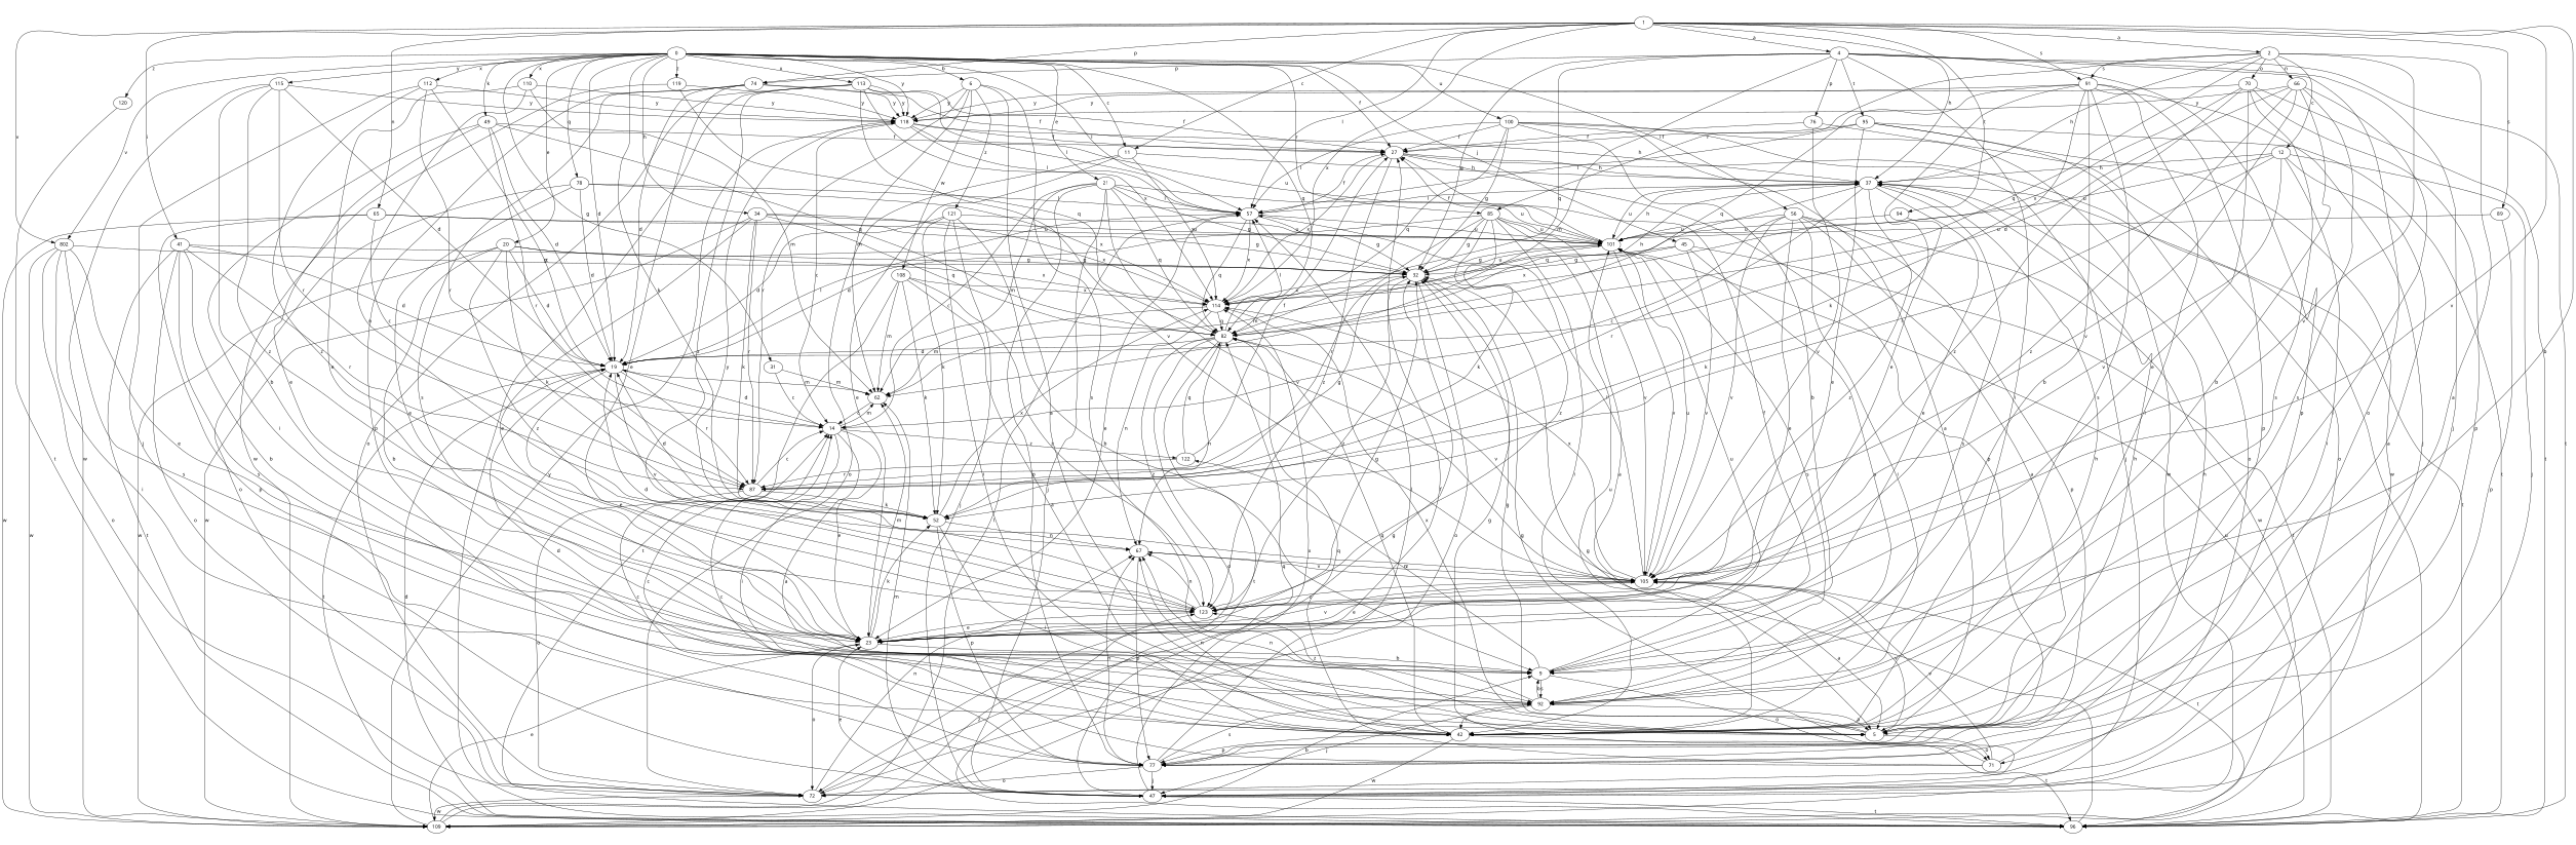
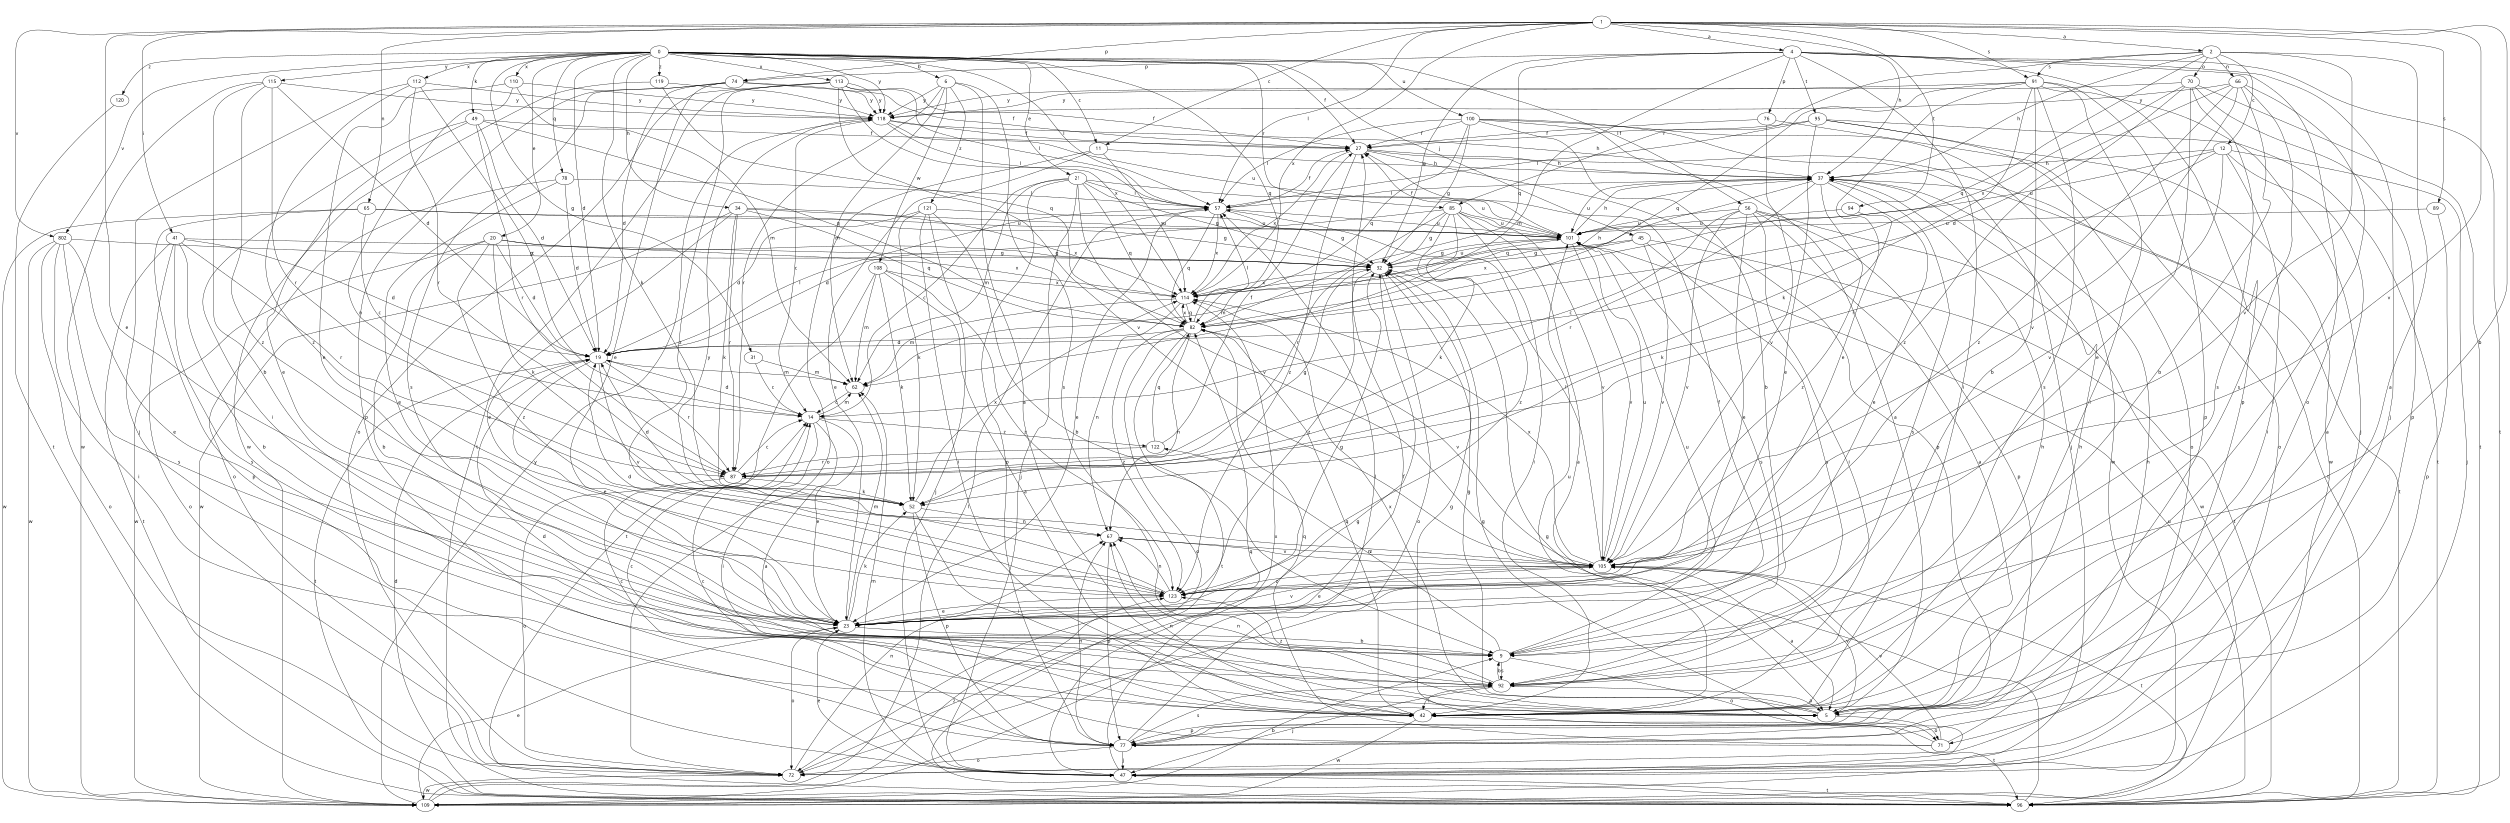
  strict digraph {
    fontname="Noto Sans"
    node [fontname="Noto Sans"]
    edge [fontname="Noto Sans"]
    0
    6
    11
    19
    20
    21
    27
    31
    34
    45
    49
    52
    56
    57
    78
    82
    85
    100
    n19 [label=802]
    110
    112
    113
    115
    118
    119
    120
    5
    62
    87
    92
    108
    121
    23
    37
    114
    72
    105
    96
    9
    32
    109
    123
    47
    77
    101
    14
    42
    67
    1
    2
    4
    41
    65
    74
    89
    91
    94
    12
    66
    70
    71
    76
    95
    122
    0 -> 6 [label=b]
    0 -> 11 [label=c]
    0 -> 19 [label=d]
    0 -> 20 [label=e]
    0 -> 21 [label=e]
    0 -> 27 [label=f]
    0 -> 31 [label=g]
    0 -> 34 [label=h]
    0 -> 45 [label=j]
    0 -> 49 [label=k]
    0 -> 52 [label=k]
    0 -> 56 [label=l]
    0 -> 57 [label=l]
    0 -> 78 [label=q]
    0 -> 82 [label=q]
    0 -> 85 [label=r]
    0 -> 100 [label=u]
    0 -> n19 [label=v]
    0 -> 110 [label=x]
    0 -> 112 [label=x]
    0 -> 113 [label=x]
    0 -> 115 [label=y]
    0 -> 118 [label=y]
    0 -> 119 [label=z]
    0 -> 120 [label=z]
    6 -> 118 [label=y]
    6 -> 5 [label=a]
    6 -> 62 [label=m]
    6 -> 87 [label=r]
    6 -> 92 [label=s]
    6 -> 108 [label=w]
    6 -> 121 [label=z]
    11 -> 23 [label=e]
    11 -> 37 [label=h]
    11 -> 114 [label=x]
    11 -> 72 [label=o]
    19 -> 57 [label=l]
    19 -> 62 [label=m]
    19 -> 87 [label=r]
    19 -> 23 [label=e]
    19 -> 105 [label=v]
    19 -> 96 [label=t]
    20 -> 19 [label=d]
    20 -> 52 [label=k]
    20 -> 114 [label=x]
    20 -> 9 [label=b]
    20 -> 32 [label=g]
    20 -> 109 [label=w]
    20 -> 123 [label=z]
    21 -> 57 [label=l]
    21 -> 82 [label=q]
    21 -> 62 [label=m]
    21 -> 105 [label=v]
    21 -> 32 [label=g]
    21 -> 47 [label=j]
    21 -> 77 [label=p]
    21 -> 101 [label=u]
    21 -> 14 [label=c]
    27 -> 37 [label=h]
    27 -> 114 [label=x]
    27 -> 96 [label=t]
    27 -> 123 [label=z]
    27 -> 77 [label=p]
    31 -> 62 [label=m]
    31 -> 14 [label=c]
    34 -> 52 [label=k]
    34 -> 82 [label=q]
    34 -> 87 [label=r]
    34 -> 23 [label=e]
    34 -> 114 [label=x]
    34 -> 109 [label=w]
    34 -> 101 [label=u]
    45 -> 92 [label=s]
    45 -> 114 [label=x]
    45 -> 105 [label=v]
    45 -> 96 [label=t]
    45 -> 32 [label=g]
    49 -> 19 [label=d]
    49 -> 27 [label=f]
    49 -> 82 [label=q]
    49 -> 87 [label=r]
    49 -> 23 [label=e]
    49 -> 42 [label=i]
    52 -> 19 [label=d]
    52 -> 114 [label=x]
    52 -> 77 [label=p]
    52 -> 42 [label=i]
    52 -> 67 [label=n]
    56 -> 5 [label=a]
    56 -> 23 [label=e]
    56 -> 105 [label=v]
    56 -> 109 [label=w]
    56 -> 77 [label=p]
    56 -> 101 [label=u]
    56 -> 14 [label=c]
    56 -> 42 [label=i]
    57 -> 27 [label=f]
    57 -> 82 [label=q]
    57 -> 23 [label=e]
    57 -> 114 [label=x]
    57 -> 32 [label=g]
    57 -> 101 [label=u]
    78 -> 19 [label=d]
    78 -> 57 [label=l]
    78 -> 23 [label=e]
    78 -> 72 [label=o]
    82 -> 19 [label=d]
    82 -> 57 [label=l]
-   78 -> 114 [label=x]
+   82 -> 114 [label=x]
    82 -> 72 [label=o]
    82 -> 105 [label=v]
    82 -> 96 [label=t]
    82 -> 123 [label=z]
    82 -> 67 [label=n]
    85 -> 19 [label=d]
    85 -> 52 [label=k]
    85 -> 5 [label=a]
    85 -> 87 [label=r]
    85 -> 105 [label=v]
    85 -> 32 [label=g]
    85 -> 123 [label=z]
    85 -> 101 [label=u]
    85 -> 42 [label=i]
    100 -> 27 [label=f]
    100 -> 57 [label=l]
    100 -> 82 [label=q]
    100 -> 5 [label=a]
    100 -> 9 [label=b]
    100 -> 32 [label=g]
    100 -> 109 [label=w]
    100 -> 47 [label=j]
    n19 -> 92 [label=s]
    n19 -> 23 [label=e]
    n19 -> 72 [label=o]
    n19 -> 32 [label=g]
    n19 -> 109 [label=w]
    n19 -> 42 [label=i]
    110 -> 118 [label=y]
    110 -> 62 [label=m]
    110 -> 23 [label=e]
    110 -> 67 [label=n]
    112 -> 118 [label=y]
    112 -> 87 [label=r]
    112 -> 123 [label=z]
    112 -> 47 [label=j]
    112 -> 14 [label=c]
    113 -> 27 [label=f]
    113 -> 57 [label=l]
    113 -> 118 [label=y]
    113 -> 114 [label=x]
    113 -> 72 [label=o]
    113 -> 105 [label=v]
    113 -> 96 [label=t]
    113 -> 123 [label=z]
    115 -> 19 [label=d]
    115 -> 118 [label=y]
    115 -> 87 [label=r]
    115 -> 9 [label=b]
    115 -> 109 [label=w]
    115 -> 123 [label=z]
    118 -> 27 [label=f]
    118 -> 57 [label=l]
    118 -> 37 [label=h]
    118 -> 101 [label=u]
    118 -> 14 [label=c]
    119 -> 82 [label=q]
    119 -> 118 [label=y]
    119 -> 109 [label=w]
    120 -> 96 [label=t]
    5 -> 19 [label=d]
    5 -> 37 [label=h]
    5 -> 114 [label=x]
    5 -> 105 [label=v]
    5 -> 32 [label=g]
    5 -> 67 [label=n]
    5 -> 71 [label=o]
    62 -> 14 [label=c]
    87 -> 52 [label=k]
    87 -> 72 [label=o]
    87 -> 32 [label=g]
    87 -> 14 [label=c]
    92 -> 5 [label=a]
    92 -> 9 [label=b]
    92 -> 123 [label=z]
    92 -> 47 [label=j]
    92 -> 42 [label=i]
    108 -> 52 [label=k]
    108 -> 5 [label=a]
    108 -> 62 [label=m]
    108 -> 114 [label=x]
    108 -> 96 [label=t]
    108 -> 123 [label=z]
    121 -> 19 [label=d]
    121 -> 52 [label=k]
    121 -> 9 [label=b]
    121 -> 47 [label=j]
    121 -> 101 [label=u]
    121 -> 42 [label=i]
    23 -> 52 [label=k]
    23 -> 62 [label=m]
    23 -> 72 [label=o]
    23 -> 105 [label=v]
    23 -> 9 [label=b]
    23 -> 32 [label=g]
    37 -> 57 [label=l]
    37 -> 82 [label=q]
    37 -> 87 [label=r]
    37 -> 92 [label=s]
    37 -> 23 [label=e]
    37 -> 96 [label=t]
    37 -> 123 [label=z]
    37 -> 101 [label=u]
    114 -> 82 [label=q]
    114 -> 62 [label=m]
    114 -> 37 [label=h]
    114 -> 67 [label=n]
    72 -> 32 [label=g]
    72 -> 109 [label=w]
    72 -> 67 [label=n]
    105 -> 57 [label=l]
    105 -> 5 [label=a]
    105 -> 23 [label=e]
    105 -> 114 [label=x]
    105 -> 96 [label=t]
    105 -> 123 [label=z]
    105 -> 101 [label=u]
    105 -> 67 [label=n]
    96 -> 19 [label=d]
    96 -> 32 [label=g]
    96 -> 101 [label=u]
    9 -> 27 [label=f]
    9 -> 92 [label=s]
    9 -> 101 [label=u]
    9 -> 71 [label=o]
    9 -> 122 [label=z]
    32 -> 114 [label=x]
    32 -> 72 [label=o]
    32 -> 123 [label=z]
    32 -> 101 [label=u]
    109 -> 27 [label=f]
    109 -> 57 [label=l]
    109 -> 118 [label=y]
    109 -> 23 [label=e]
    109 -> 9 [label=b]
    109 -> 123 [label=z]
    123 -> 19 [label=d]
    123 -> 118 [label=y]
    123 -> 23 [label=e]
    123 -> 67 [label=n]
    47 -> 82 [label=q]
    47 -> 62 [label=m]
    47 -> 23 [label=e]
    47 -> 114 [label=x]
    47 -> 96 [label=t]
    47 -> 32 [label=g]
    77 -> 57 [label=l]
    77 -> 92 [label=s]
    77 -> 72 [label=o]
    77 -> 47 [label=j]
    77 -> 14 [label=c]
    77 -> 67 [label=n]
    101 -> 27 [label=f]
    101 -> 62 [label=m]
    101 -> 92 [label=s]
    101 -> 37 [label=h]
    101 -> 105 [label=v]
    101 -> 32 [label=g]
    14 -> 19 [label=d]
    14 -> 5 [label=a]
    14 -> 62 [label=m]
    14 -> 23 [label=e]
    14 -> 42 [label=i]
    14 -> 122 [label=z]
    42 -> 82 [label=q]
    42 -> 37 [label=h]
    42 -> 96 [label=t]
    42 -> 109 [label=w]
    42 -> 77 [label=p]
    42 -> 101 [label=u]
    42 -> 14 [label=c]
    42 -> 67 [label=n]
    67 -> 105 [label=v]
    67 -> 77 [label=p]
    1 -> 11 [label=c]
    1 -> 57 [label=l]
    1 -> n19 [label=v]
+   1 -> 23 [label=e]
    1 -> 37 [label=h]
    1 -> 114 [label=x]
    1 -> 105 [label=v]
    1 -> 9 [label=b]
    1 -> 2 [label=a]
    1 -> 4 [label=a]
    1 -> 41 [label=i]
    1 -> 65 [label=n]
    1 -> 74 [label=p]
    1 -> 89 [label=s]
    1 -> 91 [label=s]
    1 -> 94 [label=t]
    2 -> 82 [label=q]
    2 -> 85 [label=r]
    2 -> 5 [label=a]
    2 -> 37 [label=h]
    2 -> 105 [label=v]
    2 -> 91 [label=s]
    2 -> 12 [label=c]
    2 -> 66 [label=n]
    2 -> 70 [label=o]
    4 -> 82 [label=q]
    4 -> 62 [label=m]
    4 -> 96 [label=t]
    4 -> 32 [label=g]
    4 -> 47 [label=j]
    4 -> 77 [label=p]
    4 -> 42 [label=i]
    4 -> 74 [label=p]
    4 -> 71 [label=o]
    4 -> 76 [label=p]
    4 -> 95 [label=t]
    41 -> 19 [label=d]
    41 -> 87 [label=r]
    41 -> 92 [label=s]
    41 -> 72 [label=o]
    41 -> 96 [label=t]
    41 -> 9 [label=b]
    41 -> 32 [label=g]
    65 -> 32 [label=g]
    65 -> 109 [label=w]
    65 -> 77 [label=p]
    65 -> 101 [label=u]
    65 -> 14 [label=c]
    74 -> 19 [label=d]
    74 -> 27 [label=f]
    74 -> 118 [label=y]
    74 -> 92 [label=s]
    74 -> 23 [label=e]
    74 -> 77 [label=p]
    89 -> 77 [label=p]
    89 -> 101 [label=u]
    91 -> 52 [label=k]
    91 -> 82 [label=q]
    91 -> 118 [label=y]
    91 -> 92 [label=s]
    91 -> 23 [label=e]
    91 -> 9 [label=b]
    91 -> 47 [label=j]
    91 -> 77 [label=p]
    91 -> 42 [label=i]
    94 -> 52 [label=k]
    94 -> 101 [label=u]
    12 -> 5 [label=a]
    12 -> 87 [label=r]
    12 -> 37 [label=h]
    12 -> 105 [label=v]
    12 -> 47 [label=j]
    12 -> 101 [label=u]
    12 -> 42 [label=i]
    66 -> 19 [label=d]
    66 -> 118 [label=y]
    66 -> 92 [label=s]
    66 -> 105 [label=v]
    66 -> 9 [label=b]
    66 -> 123 [label=z]
    66 -> 42 [label=i]
    70 -> 118 [label=y]
    70 -> 92 [label=s]
    70 -> 23 [label=e]
    70 -> 114 [label=x]
    70 -> 96 [label=t]
    70 -> 123 [label=z]
    70 -> 77 [label=p]
    71 -> 82 [label=q]
    71 -> 37 [label=h]
    71 -> 105 [label=v]
    71 -> 32 [label=g]
    71 -> 14 [label=c]
    76 -> 27 [label=f]
    76 -> 72 [label=o]
    76 -> 105 [label=v]
    95 -> 27 [label=f]
    95 -> 57 [label=l]
    95 -> 23 [label=e]
    95 -> 72 [label=o]
    95 -> 96 [label=t]
    95 -> 109 [label=w]
    122 -> 27 [label=f]
    122 -> 82 [label=q]
    122 -> 87 [label=r]
  }
